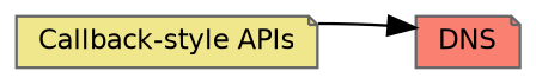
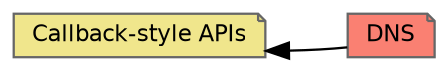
  digraph {
    rankdir=LR
    node [color=gray40 fontname=Helvetica fontsize=10 shape=note style=filled]
    n1 [fillcolor=khaki height=0.2 label="Callback-style APIs" width=0.4]
    n2 [fillcolor=salmon fontcolor=black height=0.2 label=DNS width=0.4]
-   n2 -> n1 [dir=back fontname=Helvetica fontsize=10 labelfontname=Helvetica labelfontsize=10 shape=plaintext style=solid]
+   n1 -> n2 [dir=back fontname=Helvetica fontsize=10 labelfontname=Helvetica labelfontsize=10 shape=plaintext style=solid]
  }
